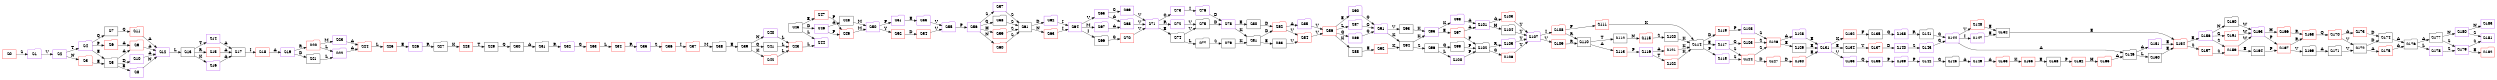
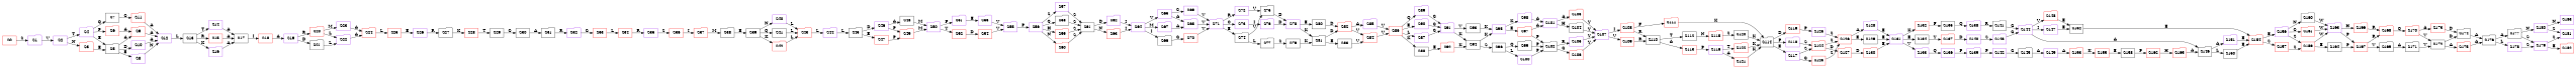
  strict digraph {
    rankdir=LR
    node [color=purple shape=folder]
    S0 [color=red shape=box]
    S1
    S2 [shape=box]
    S3 [color=red]
    S4
    S5 [color=black]
    S6 [color=red]
    S7 [color=black shape=box]
    S8
    S9 [color=red]
    S10 [shape=box]
    S11 [color=red]
    S12 [shape=box]
    S13 [color=black shape=box]
    S14 [shape=box]
    S15 [color=red shape=box]
    S16
    S17 [color=black shape=box]
    S18 [color=red shape=box]
    S19 [shape=box]
    S20 [color=red]
    S21 [color=black]
    S22
    S23 [shape=box]
    S24 [color=red]
    S25 [color=red shape=box]
    S26 [shape=box]
    S27 [color=black]
    S28 [color=red shape=box]
    S29 [color=black shape=box]
    S30 [color=black shape=box]
    S31 [color=black]
    S32
    S33 [color=red shape=box]
    S34 [color=red shape=box]
    S35 [shape=box]
    S36 [color=red shape=box]
    S37 [color=red]
    S38 [color=black]
    S39 [color=black shape=box]
    S40 [shape=box]
    S41 [color=black shape=box]
    S42 [color=red]
    S43 [color=red]
    S44
    S45 [color=black]
    S46 [shape=box]
    S47 [color=red shape=box]
    S48 [color=black shape=box]
    S49 [color=red]
    S50
    S51
    S52 [color=red shape=box]
    S53
    S54 [color=red shape=box]
    S55
    S56 [shape=box]
    S57 [shape=box]
    S58 [color=black]
    S59 [color=red]
    S60 [color=red]
    S61 [color=black shape=box]
    S62
    S63 [color=red]
    S64 [shape=box]
    S65 [shape=box]
    S66 [color=black]
    S67
    S68
    S69 [shape=box]
    S70 [color=red shape=box]
    S71
    S72 [shape=box]
    S73 [shape=box]
    S74 [color=black]
    S75 [color=black]
    S76
    S77 [color=black]
    S78 [shape=box]
    S79 [color=black shape=box]
    S80 [color=black shape=box]
    S81 [color=black]
    S82 [color=red]
    S83 [color=black shape=box]
    S84 [color=red]
    S85
    S86 [color=red shape=box]
    S87
    S88 [color=black shape=box]
    S89
    S90
    S91
    S92 [color=red]
    S93 [color=black shape=box]
    S94 [color=black shape=box]
    S95 [shape=box]
    S96 [color=black shape=box]
    S97 [color=red]
    S98
    S99 [color=black]
    S100 [shape=box]
    S101 [shape=box]
    S102 [color=black]
    S103 [color=red]
    S104 [color=black]
    S105
    S106 [color=red]
    S107
    S108 [color=red]
    S109 [color=red shape=box]
    S110 [color=black shape=box]
    S111 [color=red]
    S112 [color=black shape=box]
    S113 [color=red shape=box]
    S114 [color=black]
    S115 [color=red]
    S116 [shape=box]
    S117 [shape=box]
    S118
    S119 [color=red shape=box]
    S120 [color=black shape=box]
    S121 [color=red shape=box]
    S122 [color=red]
    S123 [color=red shape=box]
    S124 [color=red]
    S125 [shape=box]
    S126 [color=red shape=box]
    S127 [color=red]
    S128
    S129 [color=black shape=box]
    S130 [color=red]
    S131
    S132 [color=red shape=box]
    S133
    S134 [color=black shape=box]
    S135 [color=black shape=box]
    S136 [shape=box]
    S137 [color=red]
    S138
    S139
    S140 [shape=box]
    S141 [color=black]
    S142 [shape=box]
    S143
    S144
    S145 [color=black]
    S146 [color=black]
    S147
    S148 [color=red]
    S149 [shape=box]
    S150 [color=black shape=box]
    S151
    S152 [color=black shape=box]
    S153 [color=red]
    S154 [color=red]
    S155 [color=red shape=box]
    S156
    S157 [color=red shape=box]
    S158 [color=black shape=box]
    S159 [color=red shape=box]
    S160 [color=black]
    S161 [color=red]
    S162 [color=red shape=box]
    S163
    S164 [color=black shape=box]
    S165 [color=red]
    S166 [color=red]
    S167 [color=red shape=box]
    S168 [color=red]
    S169 [color=black]
    S170 [color=red]
    S171 [color=black]
    S172 [color=black shape=box]
    S173 [color=red shape=box]
    S174 [color=black]
    S175 [color=red]
    S176 [color=black]
    S177 [color=black]
    S178 [shape=box]
    S179 [shape=box]
    S180 [shape=box]
    S181 [shape=box]
    S182 [color=red]
    S183 [shape=box]
    S0 -> S1 [label=S]
    S1 -> S2 [label=V]
    S2 -> S3 [label=N]
    S2 -> S4 [label=T]
    S3 -> S5 [label=E]
    S4 -> S5 [label=E]
    S4 -> S6 [label=P]
    S4 -> S7 [label=Q]
    S5 -> S8 [label=E]
    S5 -> S9 [label=A]
    S5 -> S10 [label=D]
    S6 -> S9 [label=A]
    S7 -> S11 [label=G]
    S8 -> S12 [label=N]
    S9 -> S12 [label=A]
    S10 -> S12 [label=A]
    S11 -> S12 [label=A]
    S12 -> S13 [label=L]
    S13 -> S14 [label=T]
    S13 -> S15 [label=R]
    S13 -> S16 [label=K]
    S14 -> S17 [label=A]
    S15 -> S17 [label=A]
    S16 -> S17 [label=A]
    S17 -> S18 [label=I]
    S18 -> S19 [label=A]
    S19 -> S20 [label=R]
    S19 -> S21 [label=D]
    S20 -> S22 [label=L]
    S20 -> S23 [label=M]
    S21 -> S22 [label=L]
    S22 -> S24 [label=A]
    S23 -> S24 [label=A]
    S24 -> S25 [label=L]
    S25 -> S26 [label=E]
    S26 -> S27 [label=R]
    S27 -> S28 [label=K]
    S28 -> S29 [label=T]
    S29 -> S30 [label=G]
    S30 -> S31 [label=A]
    S31 -> S32 [label=R]
    S32 -> S33 [label=G]
    S33 -> S34 [label=L]
    S34 -> S35 [label=R]
    S35 -> S36 [label=S]
    S36 -> S37 [label=I]
    S37 -> S38 [label=M]
    S38 -> S39 [label=E]
    S39 -> S40 [label=N]
    S39 -> S41 [label=Q]
    S39 -> S42 [label=K]
    S40 -> S43 [label=L]
    S41 -> S43 [label=L]
    S42 -> S43 [label=L]
    S43 -> S44 [label=L]
-   S45 -> S44 [label=L]
+   S44 -> S45 [label=L]
    S45 -> S46 [label=D]
    S45 -> S47 [label=E]
    S46 -> S48 [label=A]
    S46 -> S49 [label=P]
    S47 -> S49 [label=P]
    S48 -> S50 [label=M]
    S49 -> S50 [label=M]
    S50 -> S51 [label=F]
    S50 -> S52 [label=Y]
    S51 -> S53 [label=E]
    S52 -> S54 [label=D]
    S53 -> S55 [label=V]
    S54 -> S55 [label=V]
    S55 -> S56 [label=P]
    S56 -> S57 [label=S]
    S56 -> S58 [label=G]
    S56 -> S59 [label=H]
    S56 -> S60 [label=N]
    S57 -> S61 [label=S]
    S58 -> S61 [label=S]
    S59 -> S61 [label=S]
    S60 -> S61 [label=S]
    S61 -> S62 [label=D]
    S61 -> S63 [label=N]
    S62 -> S64 [label=I]
    S63 -> S64 [label=I]
    S64 -> S65 [label=V]
    S64 -> S66 [label=I]
    S64 -> S67 [label=M]
    S65 -> S68 [label=A]
    S65 -> S69 [label=C]
    S66 -> S70 [label=G]
    S67 -> S68 [label=A]
    S68 -> S71 [label=V]
    S69 -> S71 [label=V]
    S70 -> S71 [label=V]
    S71 -> S72 [label=R]
    S71 -> S73 [label=C]
    S71 -> S74 [label=E]
    S72 -> S75 [label=V]
    S73 -> S76 [label=I]
    S74 -> S75 [label=V]
    S74 -> S77 [label=L]
    S75 -> S78 [label=D]
    S76 -> S78 [label=D]
    S77 -> S79 [label=S]
    S78 -> S80 [label=E]
    S78 -> S81 [label=K]
    S79 -> S81 [label=K]
    S80 -> S82 [label=D]
    S81 -> S82 [label=D]
    S81 -> S83 [label=E]
    S82 -> S84 [label=V]
    S82 -> S85 [label=A]
    S83 -> S84 [label=V]
    S84 -> S86 [label=V]
    S85 -> S86 [label=V]
    S86 -> S87 [label=L]
    S86 -> S88 [label=K]
    S86 -> S89 [label=Q]
    S86 -> S90 [label=E]
    S87 -> S91 [label=G]
    S88 -> S92 [label=E]
    S89 -> S91 [label=G]
    S90 -> S91 [label=G]
    S91 -> S93 [label=V]
    S91 -> S94 [label=K]
    S92 -> S94 [label=K]
    S93 -> S95 [label=K]
    S94 -> S95 [label=K]
    S94 -> S96 [label=S]
    S95 -> S97 [label=E]
    S95 -> S98 [label=K]
    S96 -> S99 [label=Q]
    S96 -> S100 [label=L]
    S97 -> S101 [label=A]
    S97 -> S102 [label=P]
    S98 -> S101 [label=A]
    S99 -> S102 [label=P]
    S100 -> S102 [label=P]
    S101 -> S103 [label=A]
    S101 -> S104 [label=H]
    S102 -> S105 [label=R]
    S102 -> S106 [label=G]
    S103 -> S107 [label=Y]
    S104 -> S107 [label=Y]
    S105 -> S107 [label=Y]
    S106 -> S107 [label=Y]
    S107 -> S108 [label=I]
    S107 -> S109 [label=V]
    S108 -> S110 [label=R]
    S108 -> S111 [label=F]
    S109 -> S110 [label=R]
    S110 -> S112 [label=T]
    S110 -> S113 [label=A]
    S111 -> S114 [label=K]
    S112 -> S115 [label=N]
    S113 -> S116 [label=P]
    S114 -> S117 [label=E]
    S114 -> S118 [label=P]
    S114 -> S119 [label=D]
    S115 -> S120 [label=S]
    S116 -> S121 [label=A]
    S116 -> S122 [label=T]
    S117 -> S123 [label=G]
    S117 -> S124 [label=S]
    S118 -> S124 [label=S]
    S119 -> S125 [label=P]
    S120 -> S114 [label=K]
    S121 -> S114 [label=K]
    S122 -> S114 [label=K]
    S123 -> S126 [label=S]
    S124 -> S126 [label=S]
    S124 -> S127 [label=D]
    S125 -> S126 [label=S]
    S126 -> S128 [label=A]
    S126 -> S129 [label=E]
    S127 -> S130 [label=D]
    S128 -> S131 [label=E]
    S129 -> S131 [label=E]
    S130 -> S131 [label=E]
    S131 -> S132 [label=K]
    S131 -> S133 [label=V]
    S131 -> S134 [label=E]
    S132 -> S135 [label=F]
    S133 -> S136 [label=Q]
    S134 -> S137 [label=Y]
    S135 -> S138 [label=Q]
    S136 -> S139 [label=P]
    S137 -> S140 [label=D]
    S138 -> S141 [label=R]
    S139 -> S142 [label=P]
    S140 -> S143 [label=S]
    S141 -> S144 [label=G]
    S142 -> S145 [label=G]
    S143 -> S144 [label=G]
    S144 -> S146 [label=A]
    S144 -> S147 [label=I]
    S144 -> S148 [label=V]
    S145 -> S149 [label=A]
    S146 -> S150 [label=L]
    S146 -> S151 [label=A]
    S147 -> S152 [label=E]
    S148 -> S152 [label=E]
    S149 -> S153 [label=A]
    S150 -> S154 [label=E]
    S151 -> S154 [label=E]
    S152 -> S154 [label=E]
    S153 -> S155 [label=K]
    S154 -> S156 [label=E]
    S154 -> S157 [label=S]
    S155 -> S158 [label=E]
    S156 -> S159 [label=S]
    S156 -> S160 [label=N]
    S156 -> S161 [label=G]
    S157 -> S159 [label=S]
    S158 -> S162 [label=P]
    S159 -> S163 [label=W]
    S159 -> S164 [label=E]
    S160 -> S163 [label=W]
    S161 -> S163 [label=W]
    S162 -> S165 [label=H]
    S163 -> S166 [label=H]
    S163 -> S167 [label=P]
    S164 -> S167 [label=P]
    S165 -> S146 [label=A]
    S166 -> S168 [label=R]
    S167 -> S168 [label=R]
    S167 -> S169 [label=V]
    S168 -> S170 [label=Q]
    S169 -> S171 [label=A]
    S170 -> S172 [label=V]
    S170 -> S173 [label=A]
    S171 -> S172 [label=V]
    S172 -> S174 [label=D]
    S172 -> S175 [label=A]
    S173 -> S174 [label=D]
    S174 -> S176 [label=A]
    S175 -> S176 [label=A]
    S176 -> S177 [label=A]
    S176 -> S178 [label=L]
    S177 -> S179 [label=S]
    S177 -> S180 [label=N]
    S178 -> S179 [label=S]
    S179 -> S181 [label=S]
    S179 -> S182 [label=E]
    S180 -> S181 [label=S]
    S180 -> S183 [label=N]
  }
